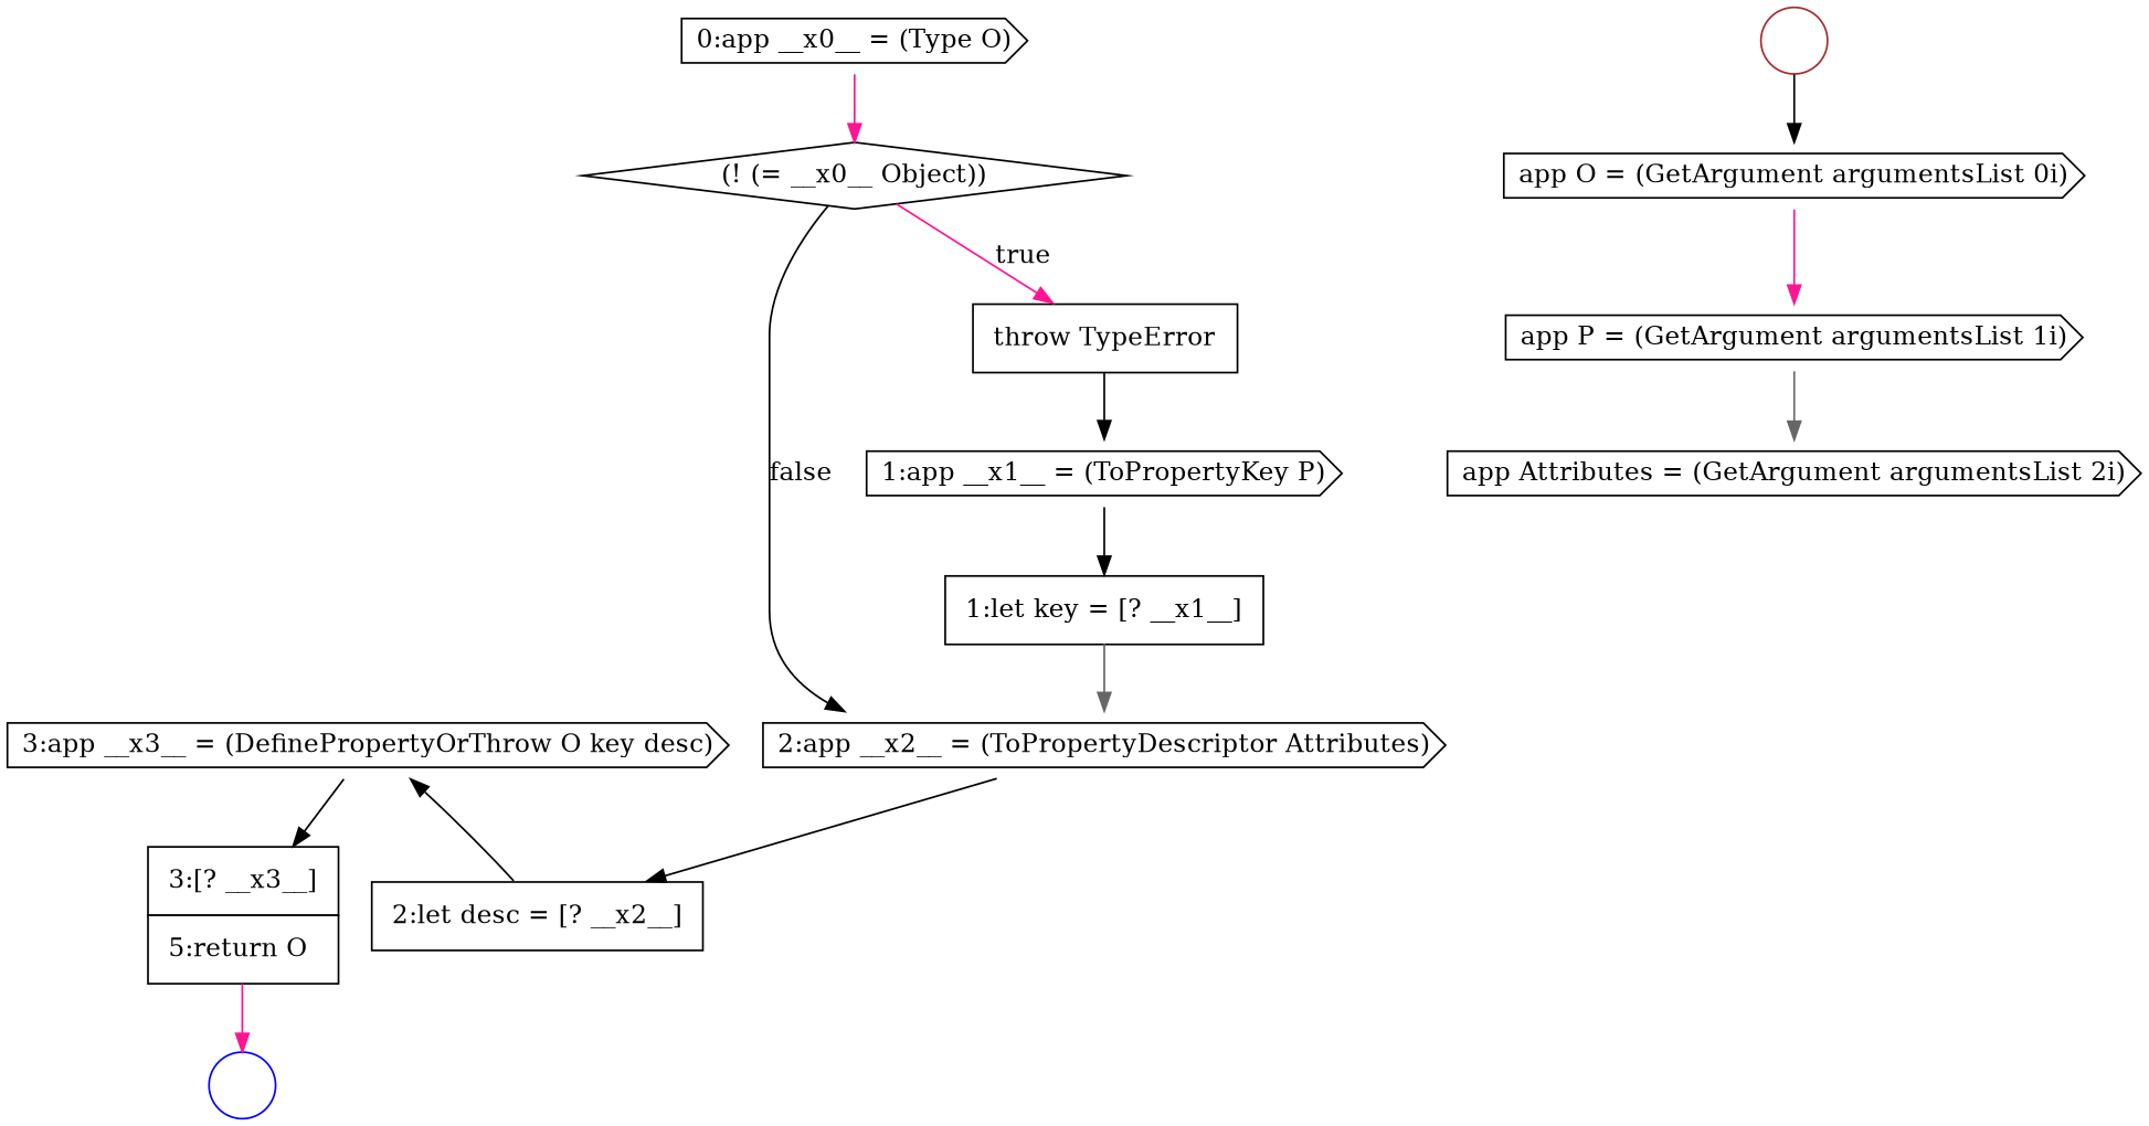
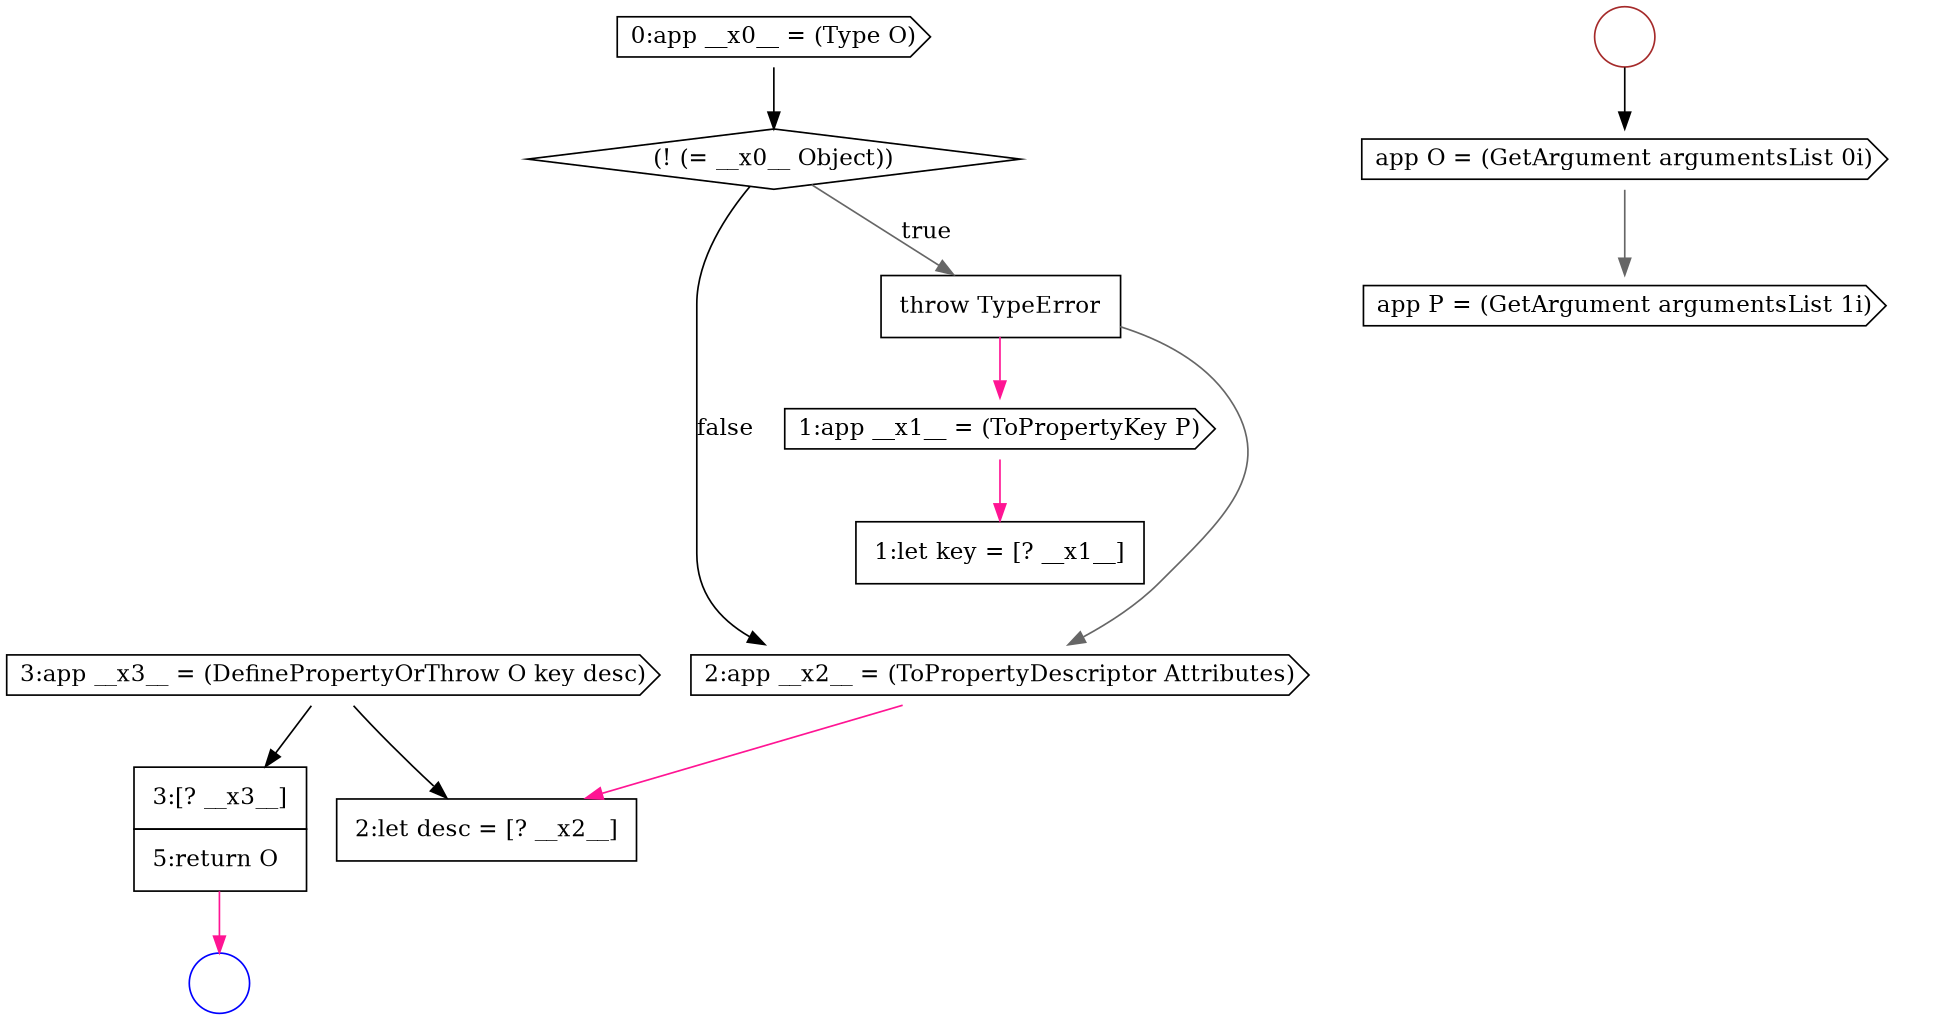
  digraph {
    node [color=black fillcolor=white shape=cds style=filled]
    edge [color=black]
    n1 [color=blue label=" " shape=circle]
    n2 [label=<<font color="black">0:app __x0__ = (Type O)</font>>]
    n3 [label=<<font color="black">(! (= __x0__ Object))</font>> shape=diamond]
    n4 [label=<<font color="black">2:app __x2__ = (ToPropertyDescriptor Attributes)</font>>]
    n5 [label=<<font color="black">     <table border="0" cellborder="1" cellspacing="0" cellpadding="10">       <tr><td align="left">throw TypeError</td></tr>     </table>   </font>> margin=0 shape=none]
    n6 [label=<<font color="black">1:app __x1__ = (ToPropertyKey P)</font>>]
    n7 [label=<<font color="black">     <table border="0" cellborder="1" cellspacing="0" cellpadding="10">       <tr><td align="left">1:let key = [? __x1__]</td></tr>     </table>   </font>> margin=0 shape=none]
    n8 [label=<<font color="black">     <table border="0" cellborder="1" cellspacing="0" cellpadding="10">       <tr><td align="left">3:[? __x3__]</td></tr>       <tr><td align="left">5:return O</td></tr>     </table>   </font>> margin=0 shape=none]
    n9 [color=brown label=" " shape=circle]
    n10 [label=<<font color="black">app O = (GetArgument argumentsList 0i)</font>>]
    n11 [label=<<font color="black">app P = (GetArgument argumentsList 1i)</font>>]
-   n12 [label=<<font color="black">app Attributes = (GetArgument argumentsList 2i)</font>>]
    n13 [label=<<font color="black">     <table border="0" cellborder="1" cellspacing="0" cellpadding="10">       <tr><td align="left">2:let desc = [? __x2__]</td></tr>     </table>   </font>> margin=0 shape=none]
    n14 [label=<<font color="black">3:app __x3__ = (DefinePropertyOrThrow O key desc)</font>>]
-   n2 -> n3 [color=deeppink]
+   n2 -> n3
    n3 -> n4 [label=<<font color="black">false</font>>]
-   n3 -> n5 [color=deeppink label=<<font color="black">true</font>>]
-   n4 -> n13
-   n5 -> n6
-   n6 -> n7
-   n7 -> n4 [color=gray40]
+   n3 -> n5 [color=gray40 label=<<font color="black">true</font>>]
+   n4 -> n13 [color=deeppink]
+   n5 -> n6 [color=deeppink]
+   n6 -> n7 [color=deeppink]
+   n5 -> n4 [color=gray40]
    n8 -> n1 [color=deeppink]
    n9 -> n10
-   n10 -> n11 [color=deeppink]
-   n11 -> n12 [color=gray40]
-   n13 -> n14
+   n10 -> n11 [color=gray40]
+   n14 -> n13
    n14 -> n8
  }
